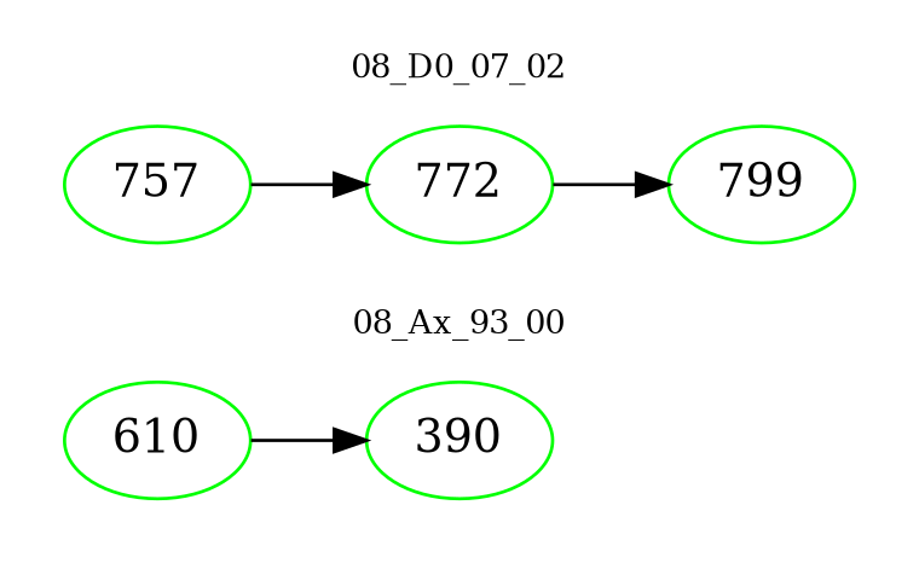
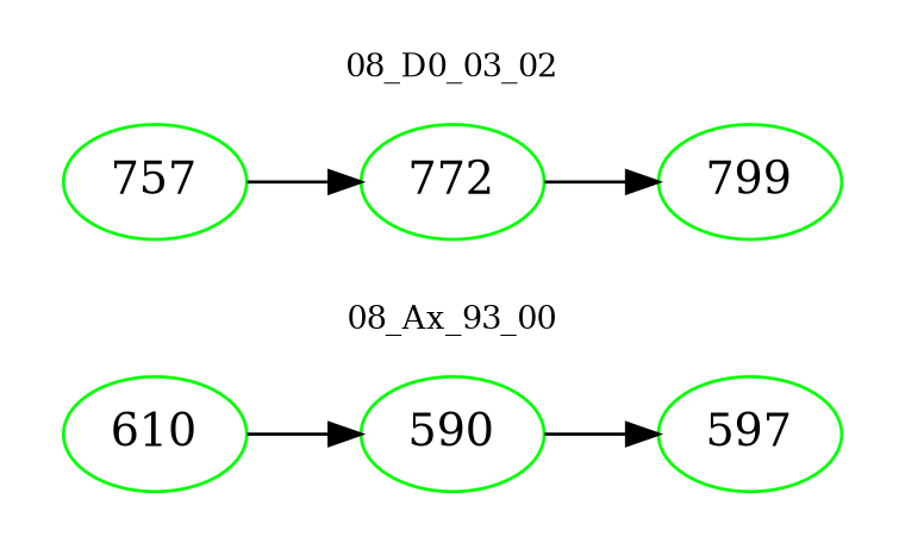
  digraph {
    rankdir=LR
    node [color=green]
    edge [color=black]
    n1 [label=610]
-   n2 [label=390]
+   n2 [label=590]
+   n3 [label=597]
    n4 [label=757]
    n5 [label=772]
    n6 [label=799]
    subgraph cluster_1 {
      color=white
      fontsize=10
      label="08_Ax_93_00"
      n1
      n2
+     n3
    }
    subgraph cluster_2 {
      color=white
      fontsize=10
-     label="08_D0_07_02"
+     label="08_D0_03_02"
      n4
      n5
      n6
    }
    n1 -> n2
+   n2 -> n3
    n4 -> n5
    n5 -> n6
  }
